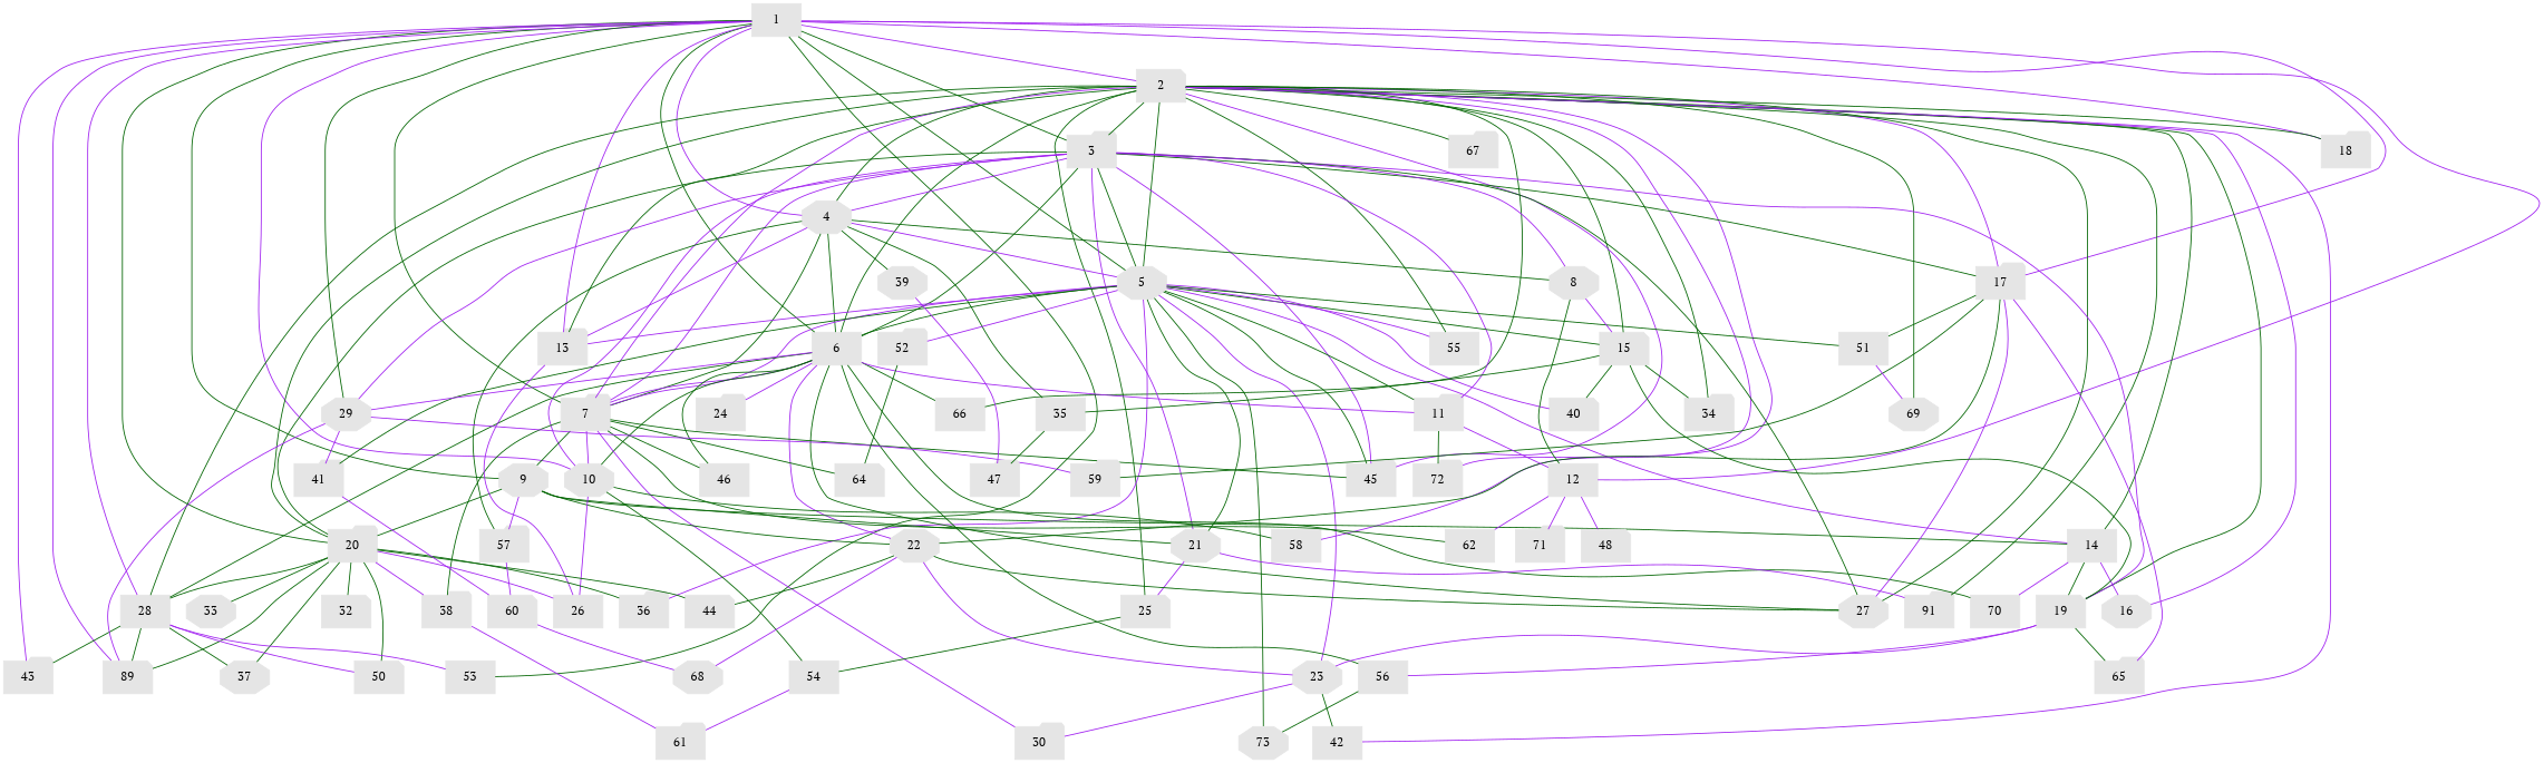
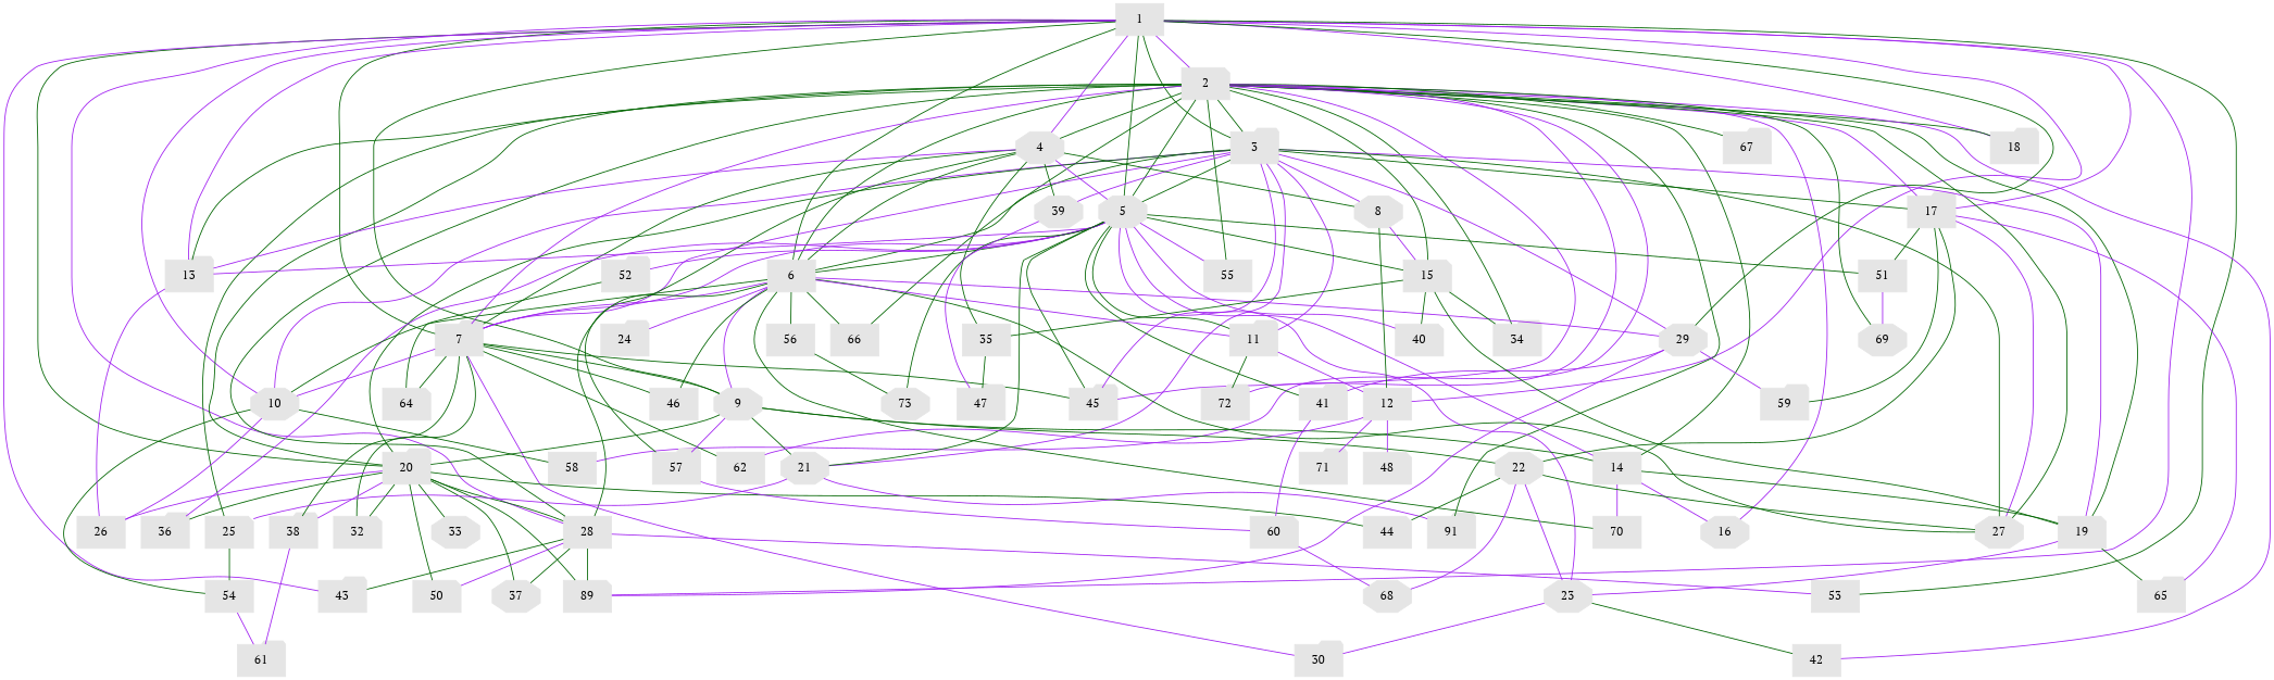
  graph {
    fontname="PT Serif"
    node [color=gray90 fontname="PT Serif" shape=folder style=filled]
    edge [color=darkgreen fontname="PT Serif" weight=1.0]
    1 [shape=box]
    2 [shape=note]
    3
    4 [shape=octagon]
    5 [shape=octagon]
    6 [shape=box]
    7
    9 [shape=octagon]
    10 [shape=octagon]
    12 [shape=box]
    13
    17
    18
    20
    28 [shape=box]
    29 [shape=octagon]
    43
    n18 [label=89 shape=note]
    53 [shape=box]
    14 [shape=box]
    15 [shape=note]
    16 [shape=octagon]
    19 [shape=note]
    25 [shape=note]
    27 [shape=octagon]
    n26 [label=91]
    34
    42 [shape=box]
    45
    55 [shape=box]
    58 [shape=box]
    66 [shape=box]
    67
    69 [shape=octagon]
    72
    8 [shape=octagon]
    11
    21 [shape=octagon]
    35 [shape=box]
    39 [shape=octagon]
    57
    23 [shape=octagon]
    36
    40 [shape=note]
    41
    51 [shape=box]
    52
    73 [shape=octagon]
    24
    46 [shape=box]
    56 [shape=box]
    70 [shape=box]
    30
    32 [shape=note]
    38
    62 [shape=box]
    64 [shape=note]
    22 [shape=octagon]
    26 [shape=box]
    54 [shape=box]
    48 [shape=note]
    71
    59
    65
    33 [shape=octagon]
    37 [shape=octagon]
    44 [shape=note]
    50 [shape=note]
    47
    60 [shape=note]
    61
    68 [shape=octagon]
    1 -- 2 [color=purple weight=4.0]
    1 -- 3 [weight=6.0]
    1 -- 4 [color=purple weight=2.0]
    1 -- 5 [weight=4.0]
    1 -- 6 [weight=2.0]
    1 -- 7 [weight=2.0]
    1 -- 9
    1 -- 10 [color=purple]
    1 -- 12 [color=purple]
    1 -- 13 [color=purple]
    1 -- 17 [color=purple]
    1 -- 18 [color=purple]
    1 -- 20
    1 -- 28 [color=purple]
    1 -- 29
    1 -- 43 [color=purple]
    1 -- n18 [color=purple]
    1 -- 53
    2 -- 3 [weight=2.0]
    2 -- 4 [weight=3.0]
    2 -- 5 [weight=4.0]
    2 -- 6 [weight=3.0]
    2 -- 7 [color=purple weight=3.0]
    2 -- 13
    2 -- 17 [color=purple weight=2.0]
    2 -- 18
    2 -- 20
    2 -- 28
    2 -- 14
    2 -- 15
    2 -- 16 [color=purple]
    2 -- 19
    2 -- 25
    2 -- 27
    2 -- n26
    2 -- 34
    2 -- 42 [color=purple]
    2 -- 45 [color=purple]
    2 -- 55 [weight=2.0]
    2 -- 58 [color=purple]
    2 -- 66
    2 -- 67
    2 -- 69
    2 -- 72 [color=purple]
-   3 -- 4 [color=purple weight=2.0]
+   3 -- 39 [color=purple weight=2.0]
    3 -- 5 [weight=2.0]
    3 -- 6
    3 -- 7 [color=purple]
    3 -- 10 [color=purple]
    3 -- 17
    3 -- 20
    3 -- 29 [color=purple weight=2.0]
    3 -- 19 [color=purple]
    3 -- 27 [weight=2.0]
    3 -- 45 [color=purple]
    3 -- 8 [color=purple weight=4.0]
    3 -- 11 [color=purple]
    3 -- 21 [color=purple weight=2.0]
    4 -- 5 [color=purple weight=2.0]
    4 -- 6
    4 -- 7
    4 -- 13 [color=purple]
    4 -- 8 [weight=2.0]
    4 -- 35
    4 -- 39
    4 -- 57
    5 -- 6 [weight=2.0]
    5 -- 7 [color=purple weight=2.0]
    5 -- 13 [color=purple]
    5 -- 14 [color=purple weight=2.0]
    5 -- 15
    5 -- 45
    5 -- 55 [color=purple]
    5 -- 11
    5 -- 21
    5 -- 23 [color=purple]
    5 -- 36 [color=purple]
    5 -- 40 [color=purple]
    5 -- 41
    5 -- 51
    5 -- 52 [color=purple]
    5 -- 73
    6 -- 7 [color=purple]
-   6 -- 22 [color=purple]
+   6 -- 9 [color=purple]
    6 -- 10
    6 -- 28
    6 -- 29 [color=purple]
    6 -- 27
    6 -- 66
    6 -- 11 [color=purple]
    6 -- 24 [color=purple]
    6 -- 46
    6 -- 56
    6 -- 70
    7 -- 9
    7 -- 10 [color=purple weight=2.0]
    7 -- 45
    7 -- 46
    7 -- 30 [color=purple]
+   7 -- 32
    7 -- 38
    7 -- 62
    7 -- 64
    9 -- 20
    9 -- 14
    9 -- 21
    9 -- 57 [color=purple]
    9 -- 22
    10 -- 58
    10 -- 26 [color=purple]
    10 -- 54
    12 -- 62 [color=purple]
    12 -- 48 [color=purple]
    12 -- 71 [color=purple]
    13 -- 26 [color=purple]
    17 -- 27 [color=purple]
    17 -- 51
    17 -- 22
    17 -- 59
    17 -- 65 [color=purple]
    20 -- 28 [weight=2.0]
    20 -- n18
    20 -- 36
    20 -- 32
    20 -- 38 [color=purple]
    20 -- 26 [color=purple]
    20 -- 33
    20 -- 37
    20 -- 44
    20 -- 50
    28 -- 43
    28 -- n18
    28 -- 53 [color=purple]
    28 -- 37
    28 -- 50 [color=purple]
    29 -- n18 [color=purple]
    29 -- 41 [color=purple]
    29 -- 59 [color=purple]
    14 -- 16 [color=purple]
    14 -- 19
    14 -- 70 [color=purple]
    15 -- 19
    15 -- 34
    15 -- 35
    15 -- 40
    19 -- 23 [color=purple]
-   19 -- 56 [color=purple]
    19 -- 65
    25 -- 54
    8 -- 12
    8 -- 15 [color=purple]
    11 -- 12 [color=purple]
    11 -- 72
    21 -- 25 [color=purple]
    21 -- n26 [color=purple]
    35 -- 47
    39 -- 47 [color=purple]
    57 -- 60 [color=purple]
    23 -- 42
    23 -- 30 [color=purple]
    41 -- 60 [color=purple]
    51 -- 69 [color=purple]
    52 -- 64
    56 -- 73
    38 -- 61 [color=purple]
    22 -- 27
    22 -- 23 [color=purple]
    22 -- 44
    22 -- 68 [color=purple]
    54 -- 61 [color=purple]
    60 -- 68 [color=purple]
  }
